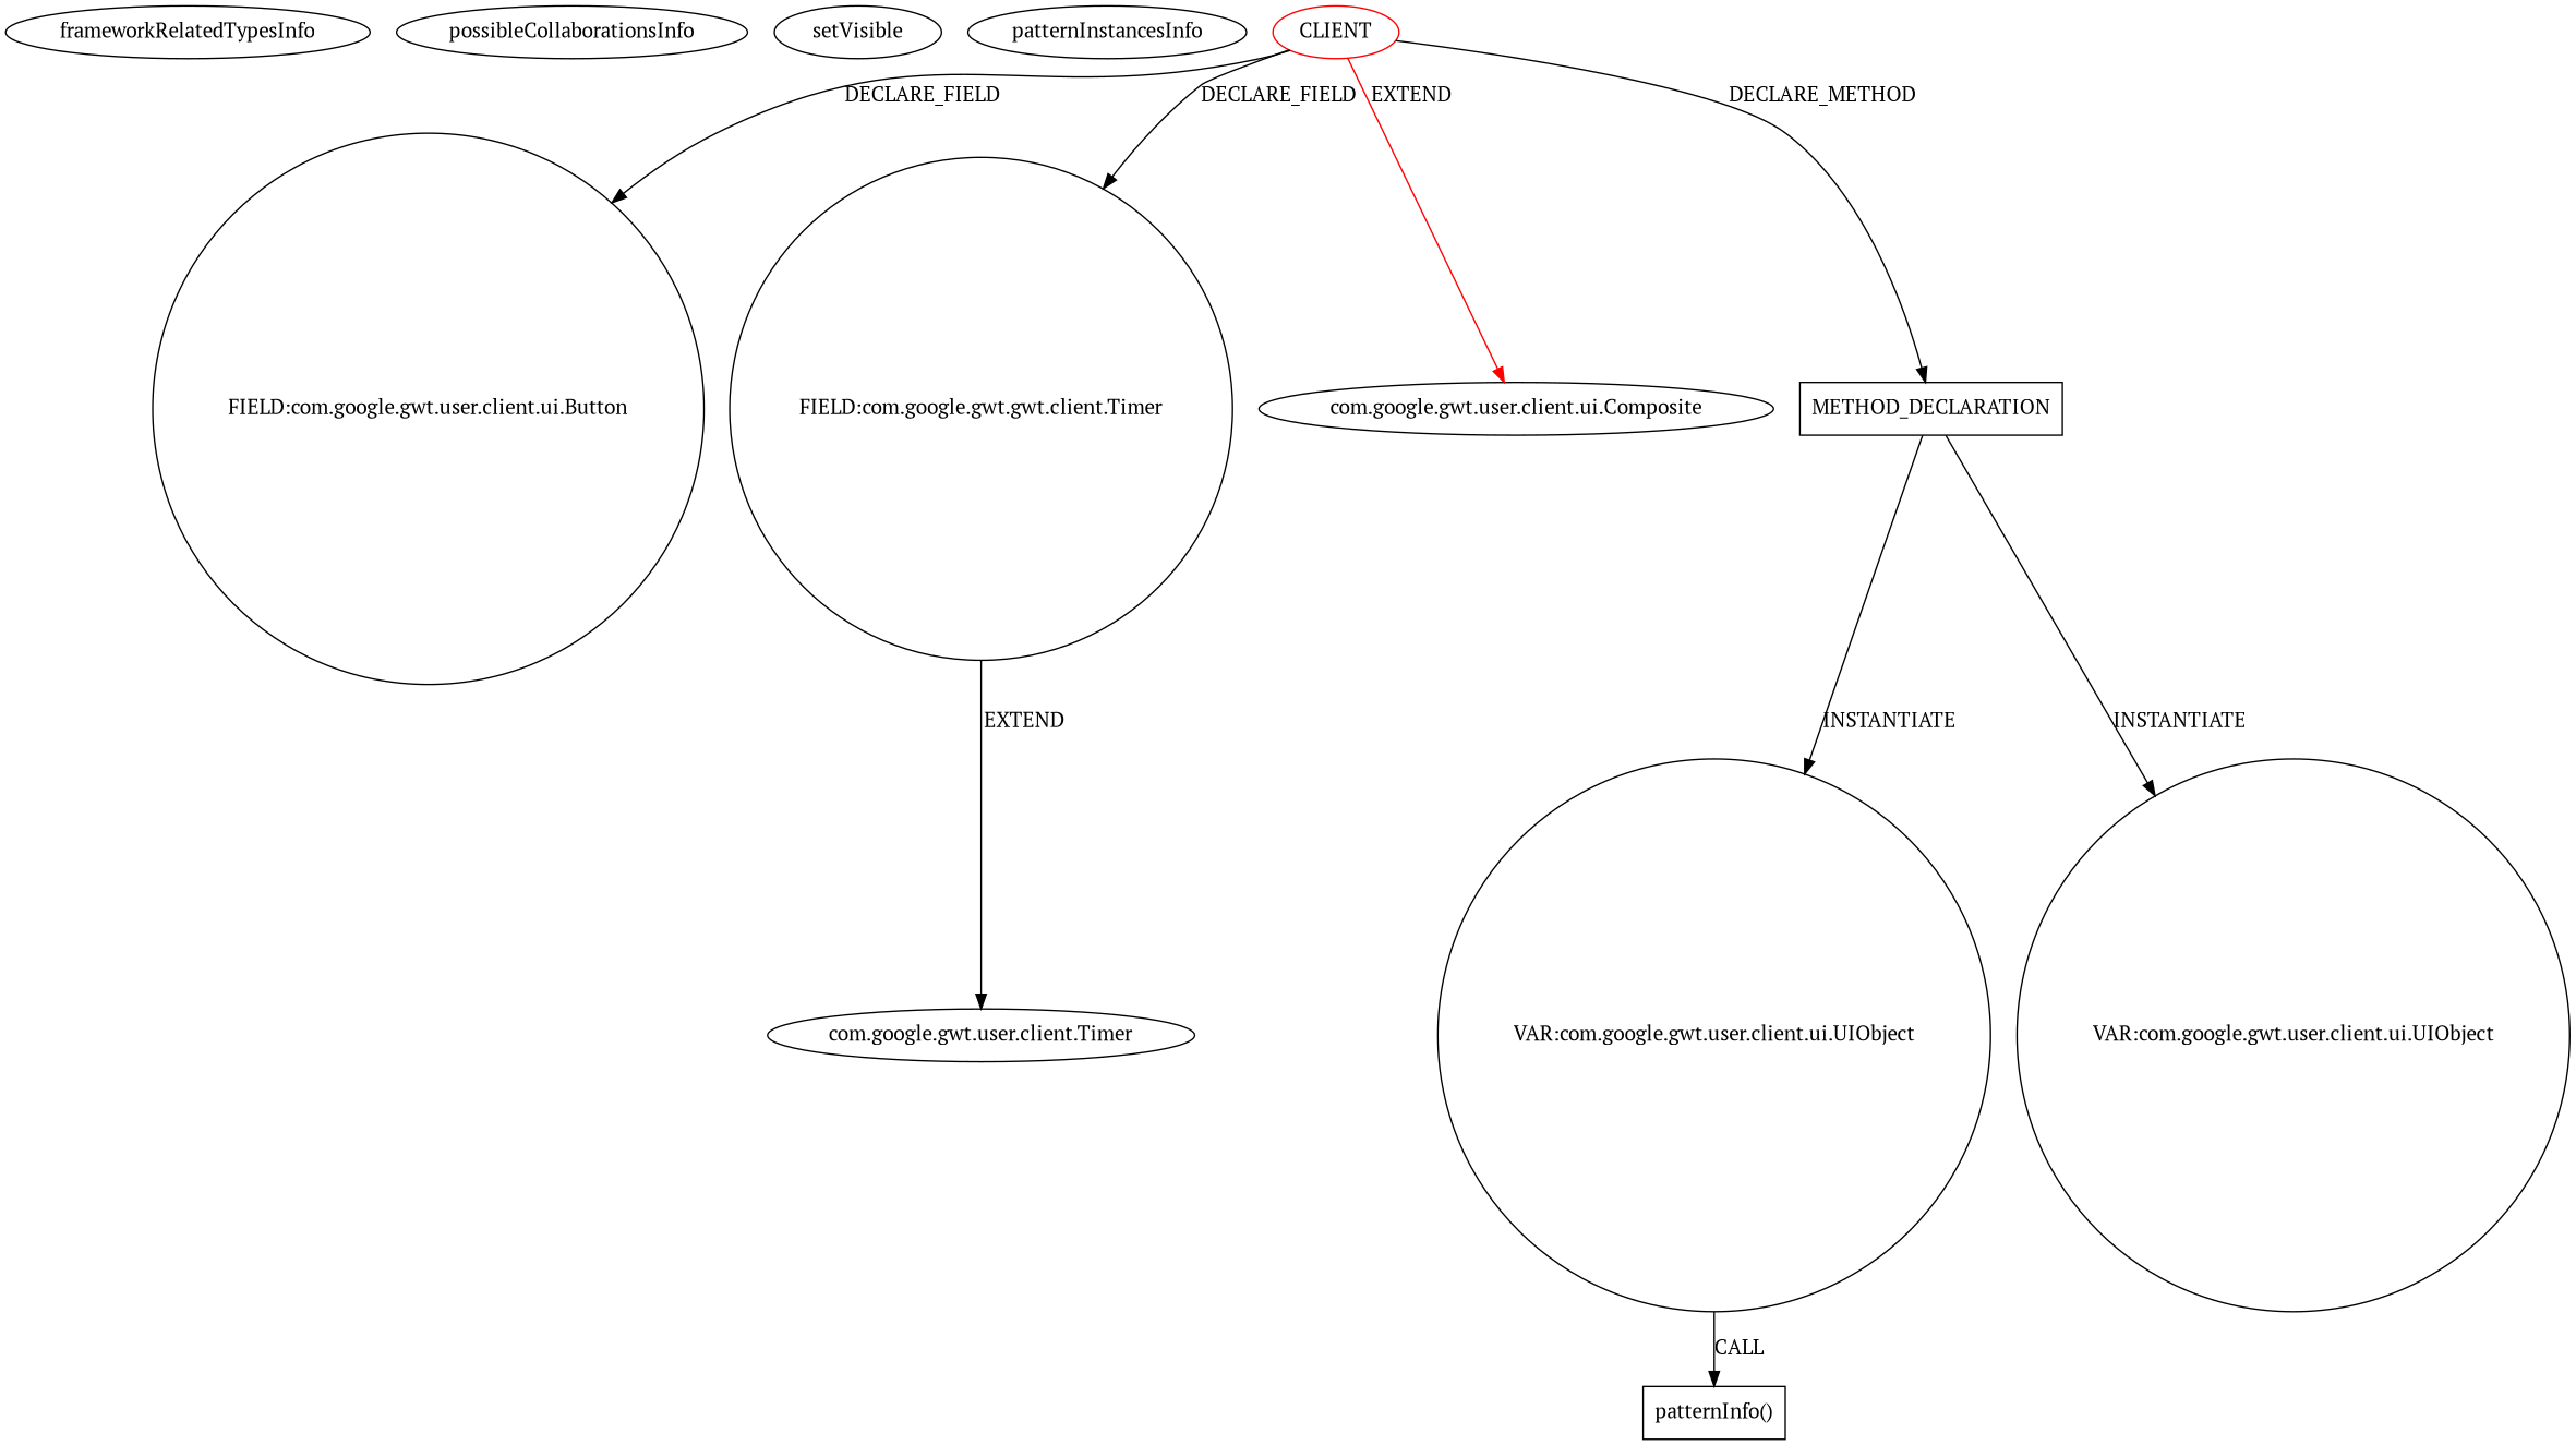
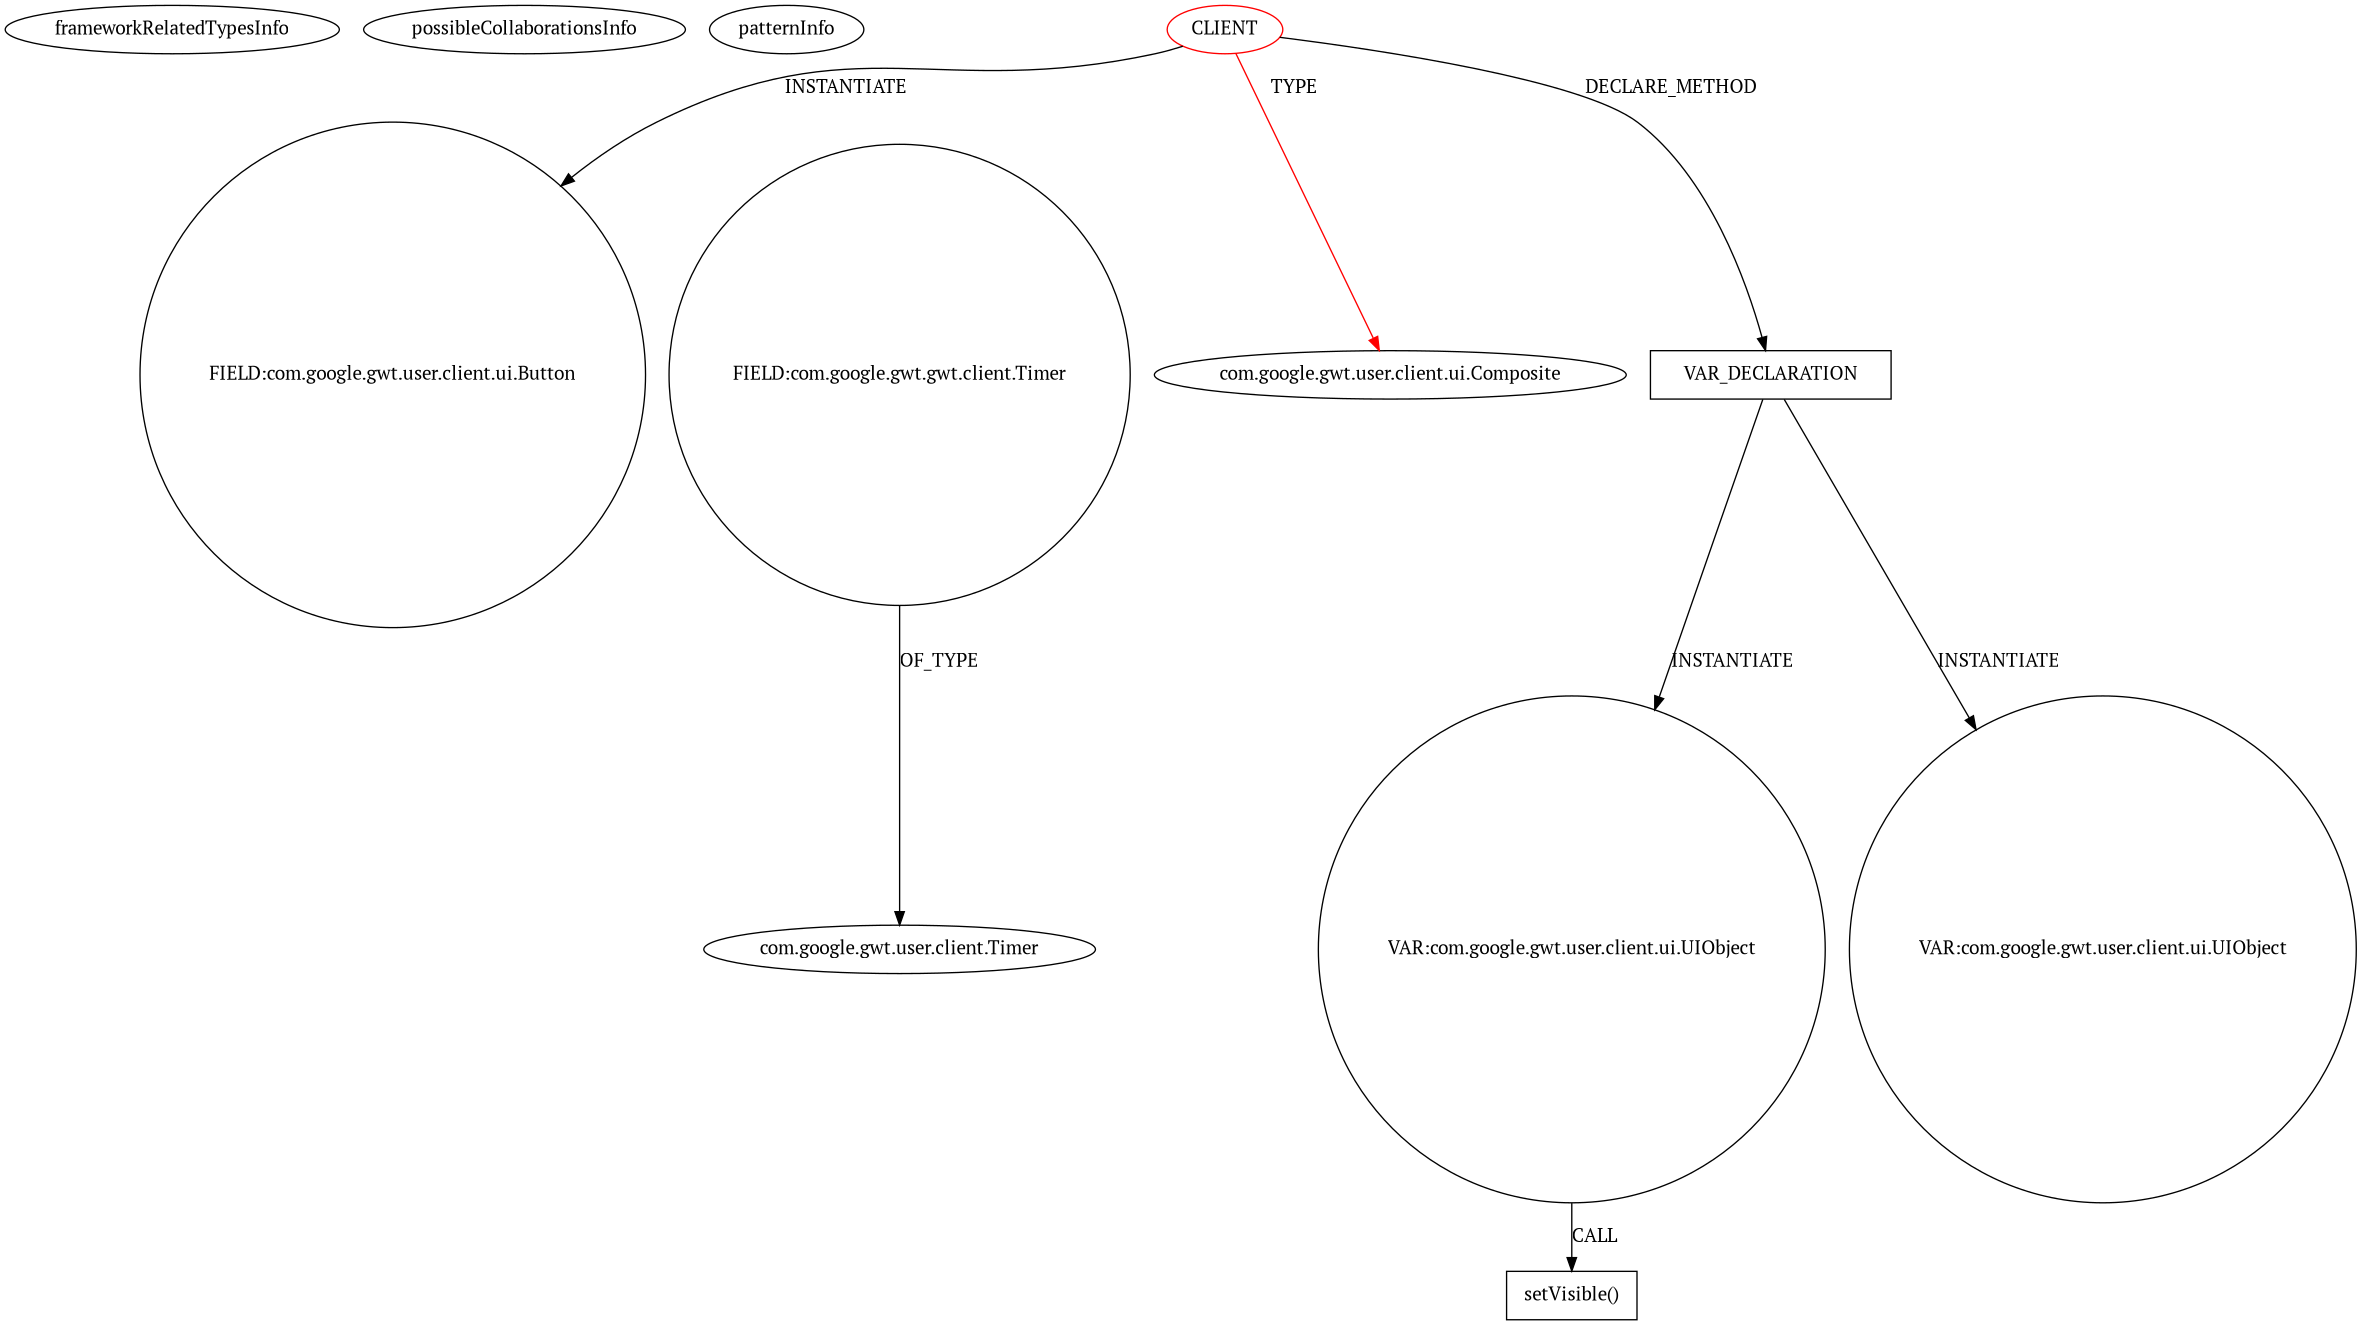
  digraph {
    fontname="PT Serif"
    node [fontname="PT Serif" isFrameworkType=false]
    edge [fontname="PT Serif"]
    frameworkRelatedTypesInfo [0="com.google.gwt.user.client.ui.Composite" isFrameworkType=""]
    possibleCollaborationsInfo [isFrameworkType=""]
-   patternInfo [frequency=2.0 patternRootClient=0 label=setVisible isFrameworkType=""]
-   patternInstancesInfo [0="WSDOT-WSDOT-Search-GWT~/WSDOT-WSDOT-Search-GWT/WSDOT-Search-GWT-master/src/gov/wa/wsdot/search/client/SearchWidget.java~SearchWidget~449" 1="henrikerola-FaceLogin~/henrikerola-FaceLogin/FaceLogin-master/src/main/java/com/github/henrikerola/facelogin/client/LoginView.java~LoginView~1385" isFrameworkType=""]
+   patternInfo [frequency=2.0 patternRootClient=0 isFrameworkType=""]
    n5 [label="FIELD:com.google.gwt.user.client.ui.Button" shape=circle vertexType=FIELD_DECLARATION]
    n6 [color=red label=CLIENT vertexType=ROOT_CLIENT_CLASS_DECLARATION]
    n7 [label="FIELD:com.google.gwt.gwt.client.Timer" shape=circle vertexType=FIELD_DECLARATION]
    n8 [label="com.google.gwt.user.client.ui.Composite" vertexType=FRAMEWORK_CLASS_TYPE]
-   n9 [label=METHOD_DECLARATION shape=box vertexType=CLIENT_METHOD_DECLARATION]
+   n9 [label=VAR_DECLARATION shape=box vertexType=CLIENT_METHOD_DECLARATION]
    n10 [label="com.google.gwt.user.client.Timer" vertexType=FRAMEWORK_CLASS_TYPE]
    n11 [label="VAR:com.google.gwt.user.client.ui.UIObject" shape=circle vertexType=VARIABLE_EXPRESION]
    n12 [label="VAR:com.google.gwt.user.client.ui.UIObject" shape=circle vertexType=VARIABLE_EXPRESION]
-   n13 [label="patternInfo()" shape=box vertexType=INSIDE_CALL]
-   n6 -> n5 [label=DECLARE_FIELD]
-   n6 -> n7 [label=DECLARE_FIELD]
-   n6 -> n8 [color=red label=EXTEND]
+   n13 [label="setVisible()" shape=box vertexType=INSIDE_CALL]
+   n6 -> n5 [label=INSTANTIATE]
+   n6 -> n8 [color=red label=TYPE]
    n6 -> n9 [label=DECLARE_METHOD]
-   n7 -> n10 [label=EXTEND]
+   n7 -> n10 [label=OF_TYPE]
    n9 -> n11 [label=INSTANTIATE]
    n9 -> n12 [label=INSTANTIATE]
    n11 -> n13 [label=CALL]
  }
